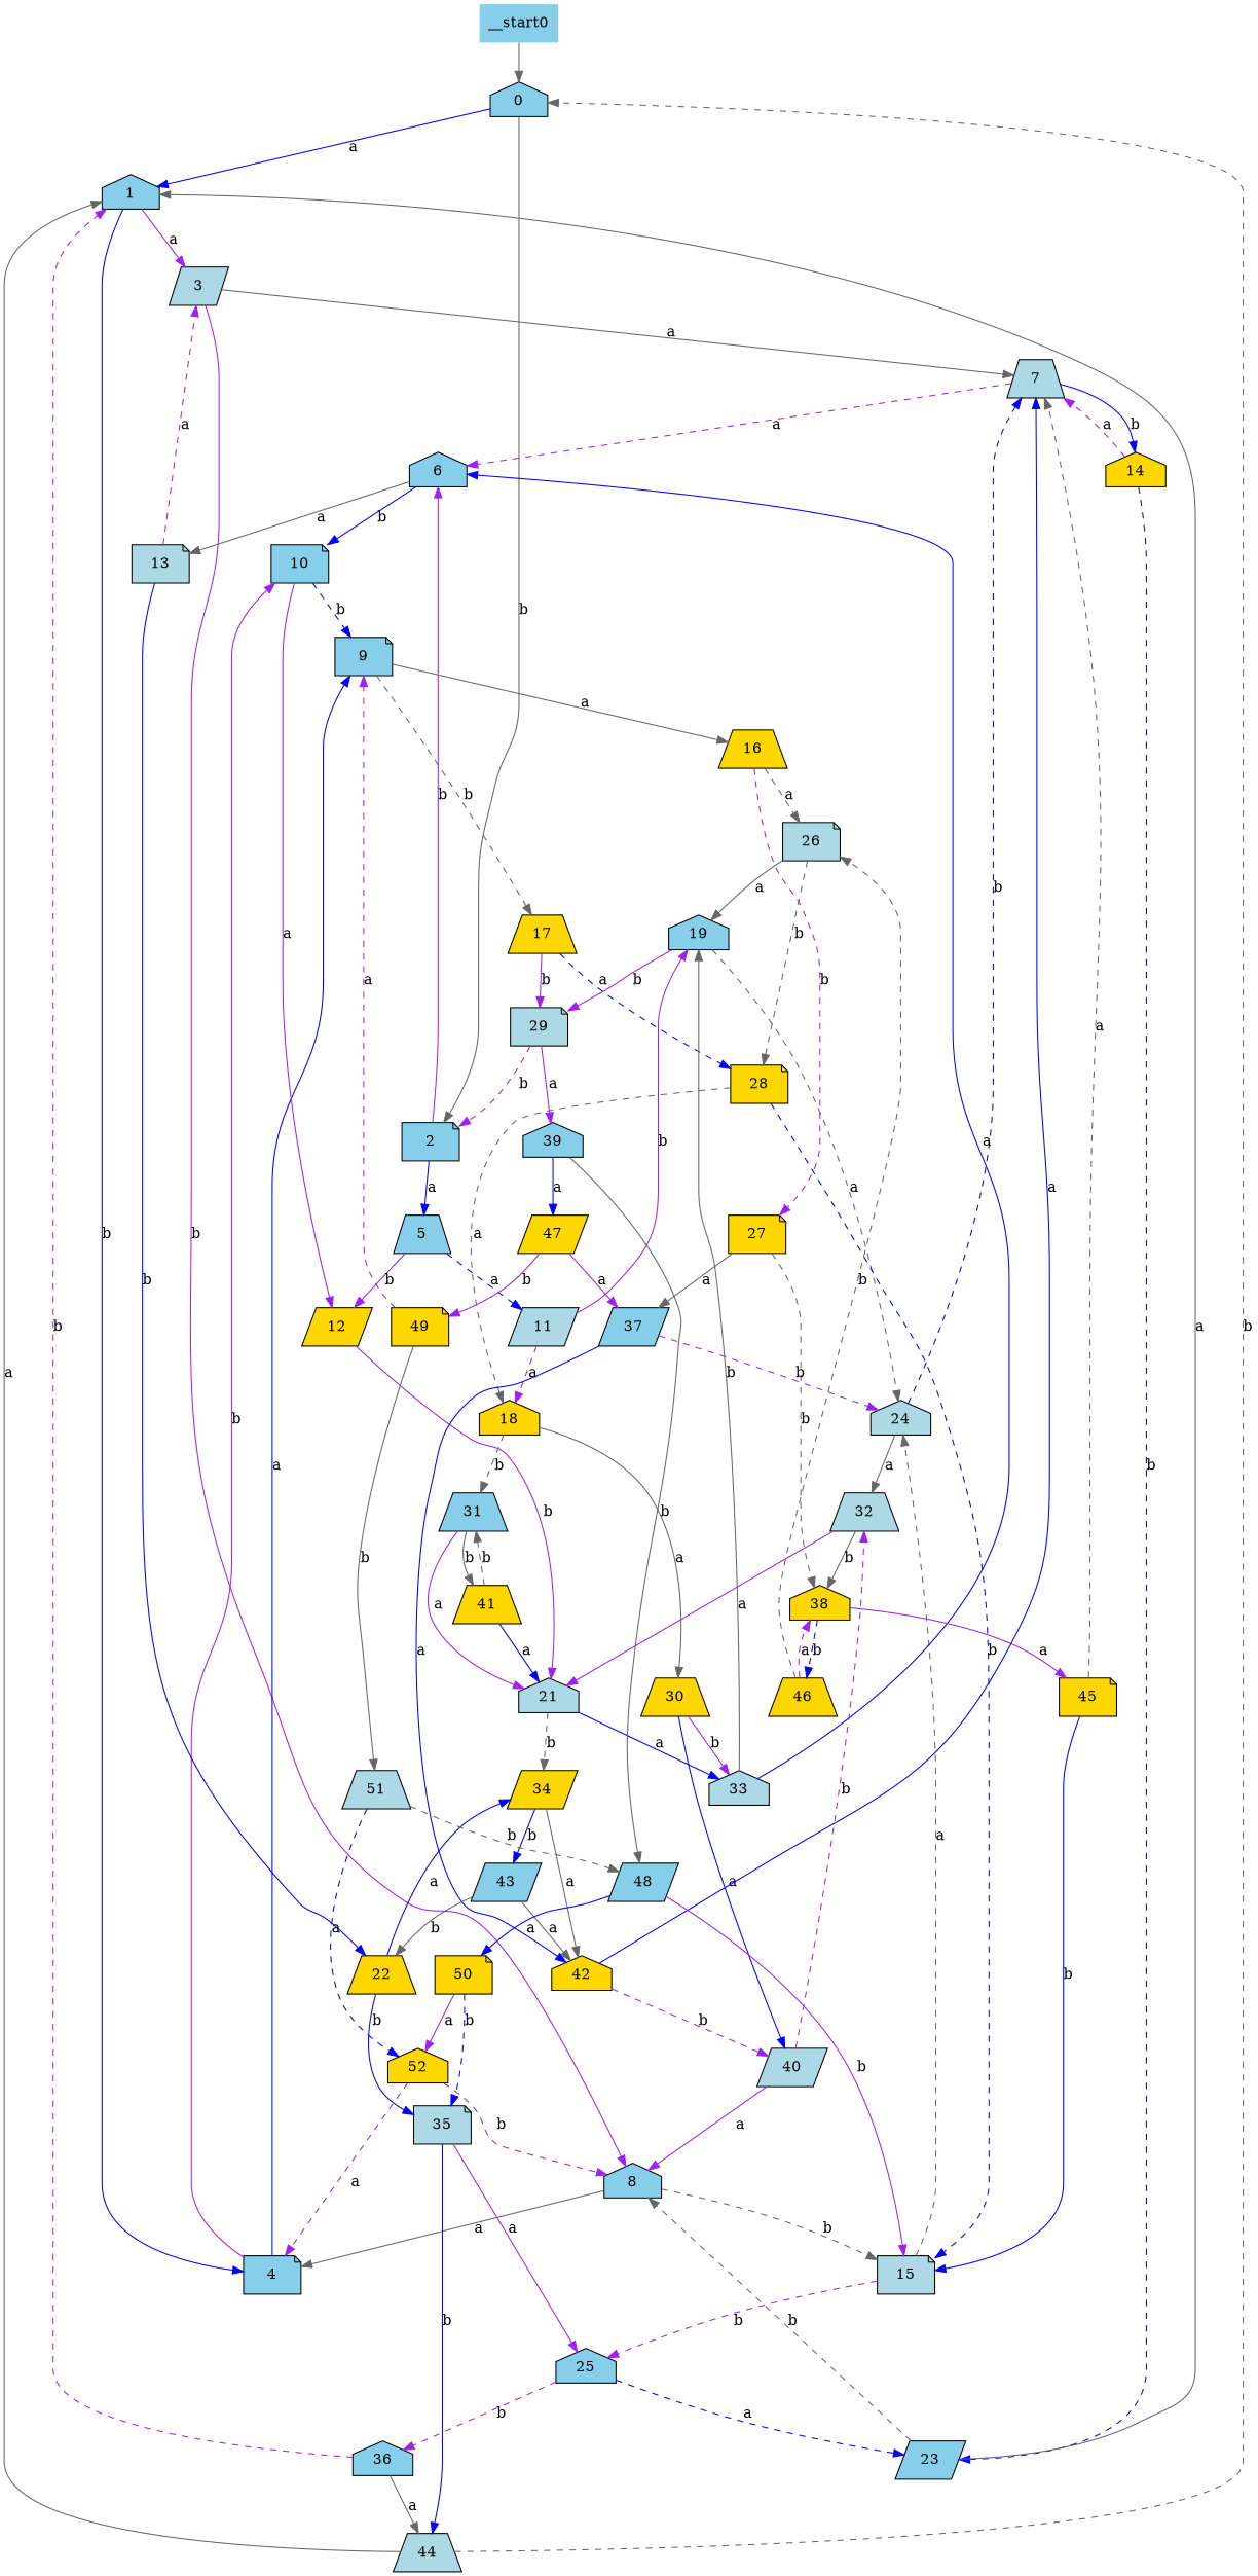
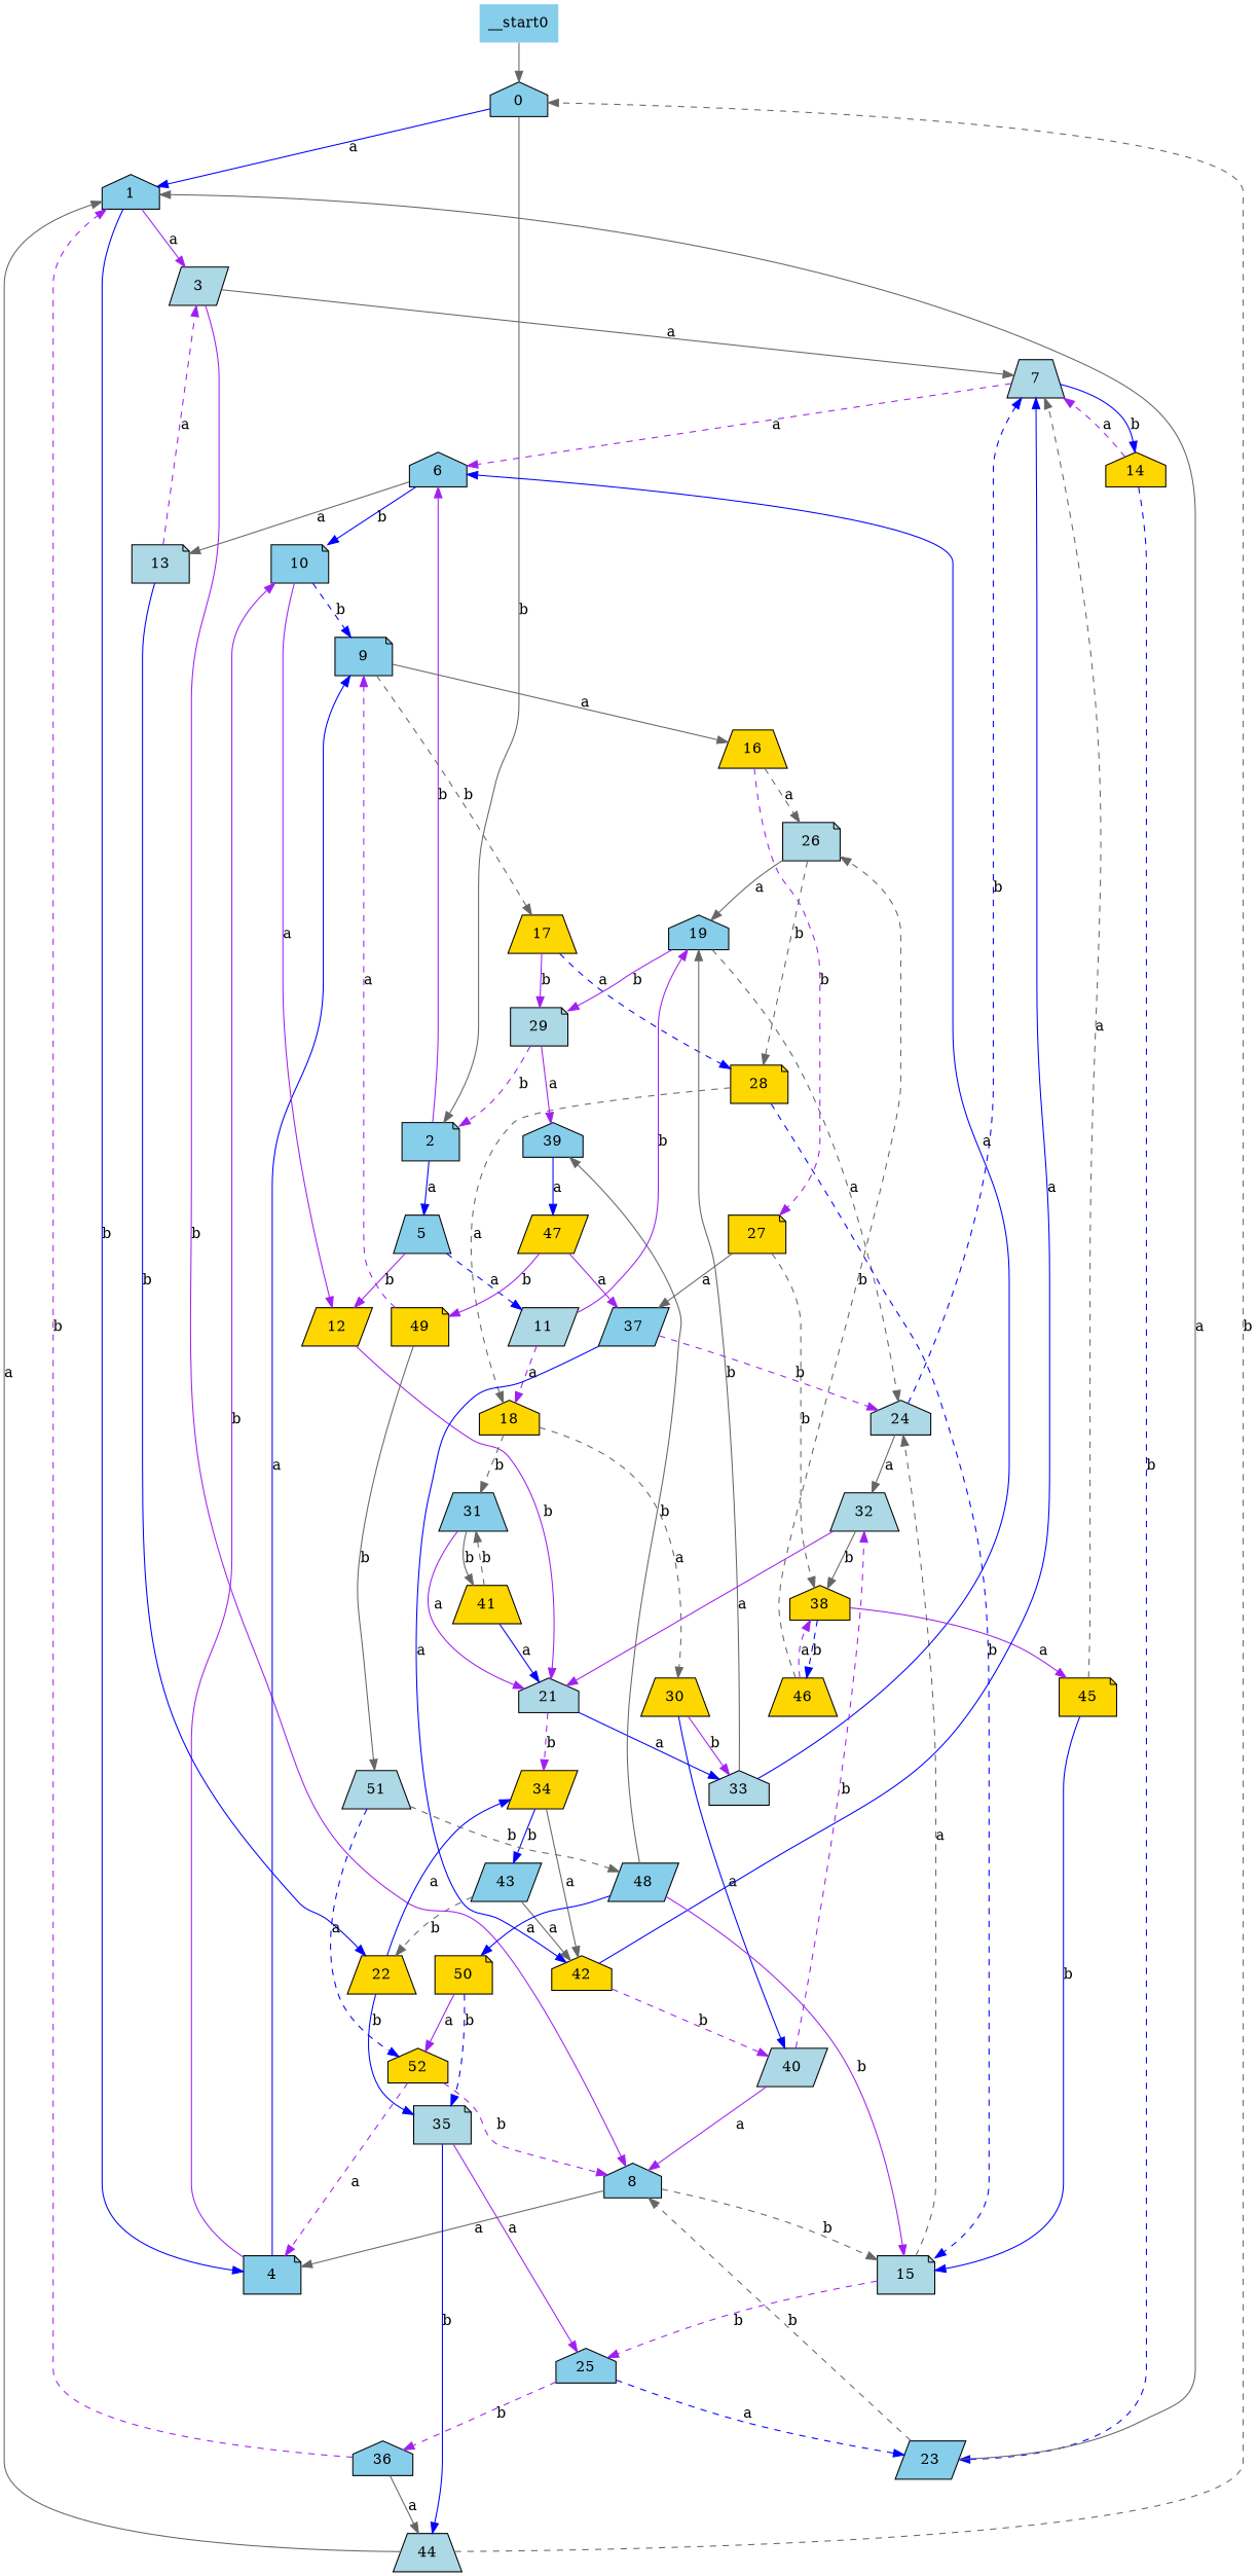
  digraph {
    node [fillcolor=skyblue shape=house style=filled]
    edge [color=gray40 style=solid]
    __start0 [shape=none]
    0
    1
    2 [shape=note]
    3 [fillcolor=lightblue shape=parallelogram]
    4 [shape=note]
    5 [shape=trapezium]
    6
    7 [fillcolor=lightblue shape=trapezium]
    8
    9 [shape=note]
    10 [shape=note]
    11 [fillcolor=lightblue shape=parallelogram]
    12 [fillcolor=gold shape=parallelogram]
    13 [fillcolor=lightblue shape=note]
    14 [fillcolor=gold]
    15 [fillcolor=lightblue shape=note]
    16 [fillcolor=gold shape=trapezium]
    17 [fillcolor=gold shape=trapezium]
    18 [fillcolor=gold]
    19
    21 [fillcolor=lightblue]
    22 [fillcolor=gold shape=trapezium]
    23 [shape=parallelogram]
    24 [fillcolor=lightblue]
    25
    26 [fillcolor=lightblue shape=note]
    27 [fillcolor=gold shape=note]
    28 [fillcolor=gold shape=note]
    29 [fillcolor=lightblue shape=note]
    30 [fillcolor=gold shape=trapezium]
    31 [shape=trapezium]
    33 [fillcolor=lightblue]
    34 [fillcolor=gold shape=parallelogram]
    35 [fillcolor=lightblue shape=note]
    32 [fillcolor=lightblue shape=trapezium]
    36
    37 [shape=parallelogram]
    38 [fillcolor=gold]
    39
    40 [fillcolor=lightblue shape=parallelogram]
    41 [fillcolor=gold shape=trapezium]
    42 [fillcolor=gold]
    43 [shape=parallelogram]
    44 [fillcolor=lightblue shape=trapezium]
    45 [fillcolor=gold shape=note]
    46 [fillcolor=gold shape=trapezium]
    47 [fillcolor=gold shape=parallelogram]
    48 [shape=parallelogram]
    49 [fillcolor=gold shape=note]
    50 [fillcolor=gold shape=note]
    51 [fillcolor=lightblue shape=trapezium]
    52 [fillcolor=gold]
    __start0 -> 0
    0 -> 1 [color=blue label=a]
    0 -> 2 [label=b]
    1 -> 3 [color=purple label=a]
    1 -> 4 [color=blue label=b]
    2 -> 5 [color=blue label=a]
    2 -> 6 [color=purple label=b]
    3 -> 7 [label=a]
    3 -> 8 [color=purple label=b]
    4 -> 9 [color=blue label=a]
    4 -> 10 [color=purple label=b]
    5 -> 11 [color=blue label=a style=dashed]
    5 -> 12 [color=purple label=b]
    6 -> 10 [color=blue label=b]
    6 -> 13 [label=a]
    7 -> 6 [color=purple label=a style=dashed]
    7 -> 14 [color=blue label=b]
    8 -> 4 [label=a]
    8 -> 15 [label=b style=dashed]
    9 -> 16 [label=a]
    9 -> 17 [label=b style=dashed]
    10 -> 9 [color=blue label=b style=dashed]
    10 -> 12 [color=purple label=a]
    11 -> 18 [color=purple label=a style=dashed]
    11 -> 19 [color=purple label=b]
    12 -> 21 [color=purple label=b]
    13 -> 3 [color=purple label=a style=dashed]
    13 -> 22 [color=blue label=b]
    14 -> 7 [color=purple label=a style=dashed]
    14 -> 23 [color=blue label=b style=dashed]
    15 -> 24 [label=a style=dashed]
    15 -> 25 [color=purple label=b style=dashed]
    16 -> 26 [label=a style=dashed]
    16 -> 27 [color=purple label=b style=dashed]
    17 -> 28 [color=blue label=a style=dashed]
    17 -> 29 [color=purple label=b]
-   18 -> 30 [label=a]
+   18 -> 30 [label=a style=dashed]
    18 -> 31 [label=b style=dashed]
    19 -> 24 [label=a style=dashed]
    19 -> 29 [color=purple label=b]
    21 -> 33 [color=blue label=a]
-   21 -> 34 [label=b style=dashed]
+   21 -> 34 [color=purple label=b style=dashed]
    22 -> 34 [color=blue label=a]
    22 -> 35 [color=blue label=b]
    23 -> 1 [label=a]
    23 -> 8 [label=b style=dashed]
    24 -> 7 [color=blue label=b style=dashed]
    24 -> 32 [label=a]
    25 -> 23 [color=blue label=a style=dashed]
    25 -> 36 [color=purple label=b style=dashed]
    26 -> 19 [label=a]
    26 -> 28 [label=b style=dashed]
    27 -> 37 [label=a]
    27 -> 38 [label=b style=dashed]
    28 -> 15 [color=blue label=b style=dashed]
    28 -> 18 [label=a style=dashed]
    29 -> 2 [color=purple label=b style=dashed]
    29 -> 39 [color=purple label=a]
    30 -> 33 [color=purple label=b]
    30 -> 40 [color=blue label=a]
    31 -> 21 [color=purple label=a]
    31 -> 41 [label=b]
    33 -> 6 [color=blue label=a]
    33 -> 19 [label=b]
    34 -> 42 [label=a]
    34 -> 43 [color=blue label=b]
    35 -> 25 [color=purple label=a]
    35 -> 44 [color=blue label=b]
    32 -> 21 [color=purple label=a]
    32 -> 38 [label=b]
    36 -> 1 [color=purple label=b style=dashed]
    36 -> 44 [label=a]
    37 -> 24 [color=purple label=b style=dashed]
    37 -> 42 [color=blue label=a]
    38 -> 45 [color=purple label=a]
    38 -> 46 [color=blue label=b style=dashed]
    39 -> 47 [color=blue label=a]
-   39 -> 48 [label=b]
+   48 -> 39 [label=b]
    40 -> 8 [color=purple label=a]
    40 -> 32 [color=purple label=b style=dashed]
    41 -> 21 [color=blue label=a]
    41 -> 31 [label=b style=dashed]
    42 -> 7 [color=blue label=a]
    42 -> 40 [color=purple label=b style=dashed]
-   43 -> 22 [label=b]
+   43 -> 22 [label=b style=dashed]
    43 -> 42 [label=a]
    44 -> 0 [label=b style=dashed]
    44 -> 1 [label=a]
    45 -> 7 [label=a style=dashed]
    45 -> 15 [color=blue label=b]
    46 -> 26 [label=b style=dashed]
    46 -> 38 [color=purple label=a style=dashed]
    47 -> 37 [color=purple label=a]
    47 -> 49 [color=purple label=b]
    48 -> 15 [color=purple label=b]
    48 -> 50 [color=blue label=a]
    49 -> 9 [color=purple label=a style=dashed]
    49 -> 51 [label=b]
    50 -> 35 [color=blue label=b style=dashed]
    50 -> 52 [color=purple label=a]
    51 -> 48 [label=b style=dashed]
    51 -> 52 [color=blue label=a style=dashed]
    52 -> 4 [color=purple label=a style=dashed]
    52 -> 8 [color=purple label=b style=dashed]
  }
